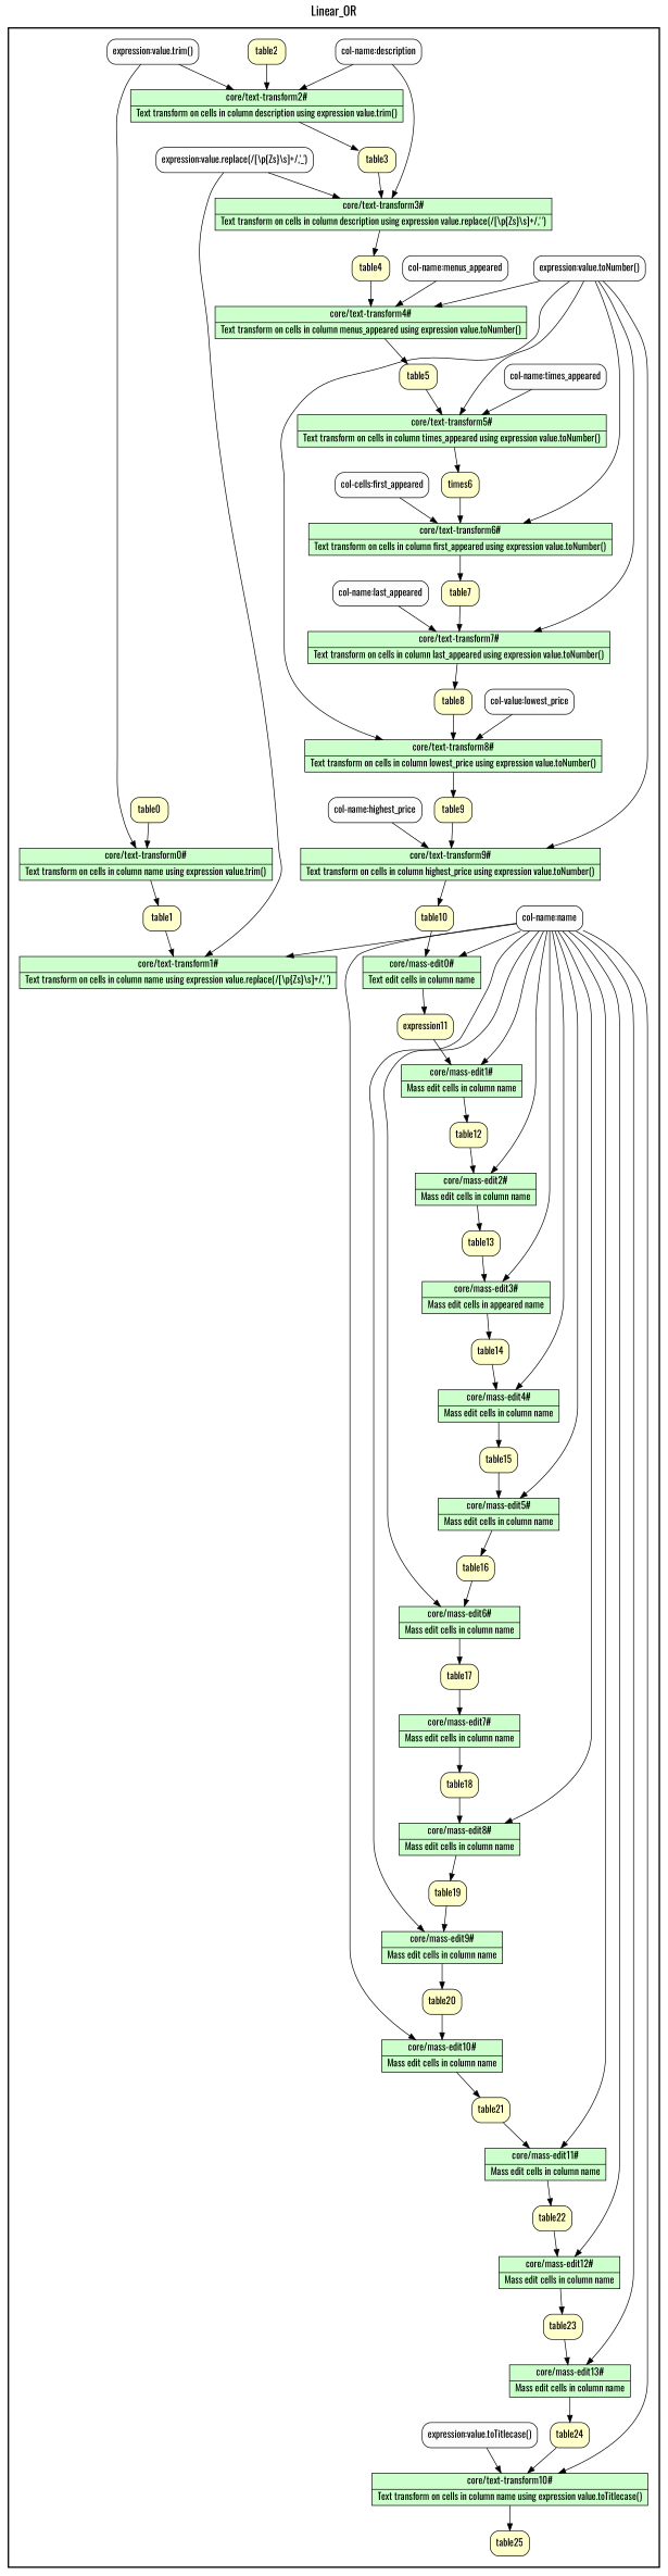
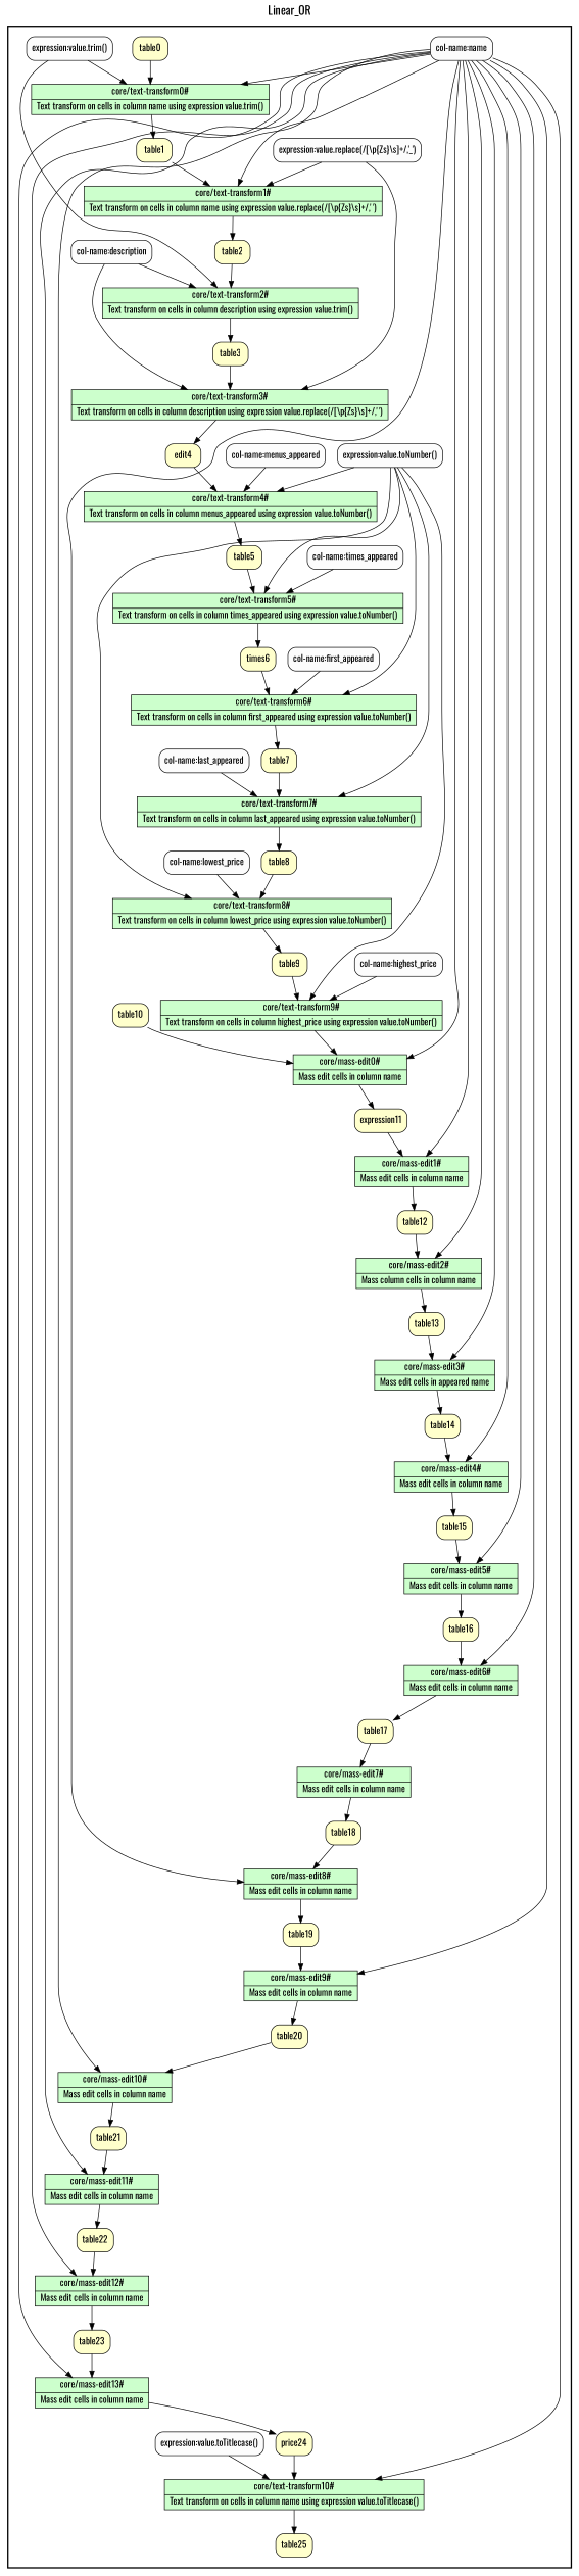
  digraph {
    fontname=Oswald
    fontsize=18
    label=Linear_OR
    labelloc=t
    rankdir=TB
    node [fillcolor="#FFFFCC" fontname=Oswald peripheries=1 shape=box style="rounded,filled"]
    edge [fontname=Oswald]
    n1 [fillcolor="#CCFFCC" label="{<f0> core/text-transform0# |<f1> Text transform on cells in column name using expression value.trim()}" rankdir=LR shape=record style=filled]
    table1
    n3 [fillcolor="#CCFFCC" label="{<f0> core/text-transform1# |<f1> Text transform on cells in column name using expression value.replace(/[\\p\{Zs\}\\s]+/,' ')}" rankdir=LR shape=record style=filled]
    table2
    n5 [fillcolor="#CCFFCC" label="{<f0> core/text-transform2# |<f1> Text transform on cells in column description using expression value.trim()}" rankdir=LR shape=record style=filled]
    table3
    n7 [fillcolor="#CCFFCC" label="{<f0> core/text-transform3# |<f1> Text transform on cells in column description using expression value.replace(/[\\p\{Zs\}\\s]+/,' ')}" rankdir=LR shape=record style=filled]
-   table4
+   table4 [label=edit4]
    n9 [fillcolor="#CCFFCC" label="{<f0> core/text-transform4# |<f1> Text transform on cells in column menus_appeared using expression value.toNumber()}" rankdir=LR shape=record style=filled]
    table5
    n11 [fillcolor="#CCFFCC" label="{<f0> core/text-transform5# |<f1> Text transform on cells in column times_appeared using expression value.toNumber()}" rankdir=LR shape=record style=filled]
    n12 [label=times6]
    n13 [fillcolor="#CCFFCC" label="{<f0> core/text-transform6# |<f1> Text transform on cells in column first_appeared using expression value.toNumber()}" rankdir=LR shape=record style=filled]
    table7
    n15 [fillcolor="#CCFFCC" label="{<f0> core/text-transform7# |<f1> Text transform on cells in column last_appeared using expression value.toNumber()}" rankdir=LR shape=record style=filled]
    table8
    n17 [fillcolor="#CCFFCC" label="{<f0> core/text-transform8# |<f1> Text transform on cells in column lowest_price using expression value.toNumber()}" rankdir=LR shape=record style=filled]
    table9
    n19 [fillcolor="#CCFFCC" label="{<f0> core/text-transform9# |<f1> Text transform on cells in column highest_price using expression value.toNumber()}" rankdir=LR shape=record style=filled]
    table10
-   n21 [fillcolor="#CCFFCC" label="{<f0> core/mass-edit0# |<f1> Text edit cells in column name}" rankdir=LR shape=record style=filled]
+   n21 [fillcolor="#CCFFCC" label="{<f0> core/mass-edit0# |<f1> Mass edit cells in column name}" rankdir=LR shape=record style=filled]
    n22 [label=expression11]
    n23 [fillcolor="#CCFFCC" label="{<f0> core/mass-edit1# |<f1> Mass edit cells in column name}" rankdir=LR shape=record style=filled]
    table12
-   n25 [fillcolor="#CCFFCC" label="{<f0> core/mass-edit2# |<f1> Mass edit cells in column name}" rankdir=LR shape=record style=filled]
+   n25 [fillcolor="#CCFFCC" label="{<f0> core/mass-edit2# |<f1> Mass column cells in column name}" rankdir=LR shape=record style=filled]
    table13
    n27 [fillcolor="#CCFFCC" label="{<f0> core/mass-edit3# |<f1> Mass edit cells in appeared name}" rankdir=LR shape=record style=filled]
    table14
    n29 [fillcolor="#CCFFCC" label="{<f0> core/mass-edit4# |<f1> Mass edit cells in column name}" rankdir=LR shape=record style=filled]
    table15
    n31 [fillcolor="#CCFFCC" label="{<f0> core/mass-edit5# |<f1> Mass edit cells in column name}" rankdir=LR shape=record style=filled]
    table16
    n33 [fillcolor="#CCFFCC" label="{<f0> core/mass-edit6# |<f1> Mass edit cells in column name}" rankdir=LR shape=record style=filled]
    table17
    n35 [fillcolor="#CCFFCC" label="{<f0> core/mass-edit7# |<f1> Mass edit cells in column name}" rankdir=LR shape=record style=filled]
    table18
    n37 [fillcolor="#CCFFCC" label="{<f0> core/mass-edit8# |<f1> Mass edit cells in column name}" rankdir=LR shape=record style=filled]
    table19
    n39 [fillcolor="#CCFFCC" label="{<f0> core/mass-edit9# |<f1> Mass edit cells in column name}" rankdir=LR shape=record style=filled]
    table20
    n41 [fillcolor="#CCFFCC" label="{<f0> core/mass-edit10# |<f1> Mass edit cells in column name}" rankdir=LR shape=record style=filled]
    table21
    n43 [fillcolor="#CCFFCC" label="{<f0> core/mass-edit11# |<f1> Mass edit cells in column name}" rankdir=LR shape=record style=filled]
    table22
    n45 [fillcolor="#CCFFCC" label="{<f0> core/mass-edit12# |<f1> Mass edit cells in column name}" rankdir=LR shape=record style=filled]
    table23
    n47 [fillcolor="#CCFFCC" label="{<f0> core/mass-edit13# |<f1> Mass edit cells in column name}" rankdir=LR shape=record style=filled]
-   table24
+   table24 [label=price24]
    n49 [fillcolor="#CCFFCC" label="{<f0> core/text-transform10# |<f1> Text transform on cells in column name using expression value.toTitlecase()}" rankdir=LR shape=record style=filled]
    table25
    table0
    "col-name:name" [fillcolor="#FCFCFC"]
    "expression:value.trim()" [fillcolor="#FCFCFC"]
    "expression:value.replace(/[\\p{Zs}\\s]+/,'_')" [fillcolor="#FCFCFC"]
    "col-name:description" [fillcolor="#FCFCFC"]
    "col-name:menus_appeared" [fillcolor="#FCFCFC"]
    "expression:value.toNumber()" [fillcolor="#FCFCFC"]
    "col-name:times_appeared" [fillcolor="#FCFCFC"]
-   "col-name:first_appeared" [fillcolor="#FCFCFC" label="col-cells:first_appeared"]
+   "col-name:first_appeared" [fillcolor="#FCFCFC"]
    "col-name:last_appeared" [fillcolor="#FCFCFC"]
-   "col-name:lowest_price" [fillcolor="#FCFCFC" label="col-value:lowest_price"]
+   "col-name:lowest_price" [fillcolor="#FCFCFC"]
    "col-name:highest_price" [fillcolor="#FCFCFC"]
    "expression:value.toTitlecase()" [fillcolor="#FCFCFC"]
    subgraph cluster_1 {
      color=black
      label=""
      penwidth=2
      subgraph cluster_2 {
        color=black
        label=""
        penwidth=0
        n1
        table1
        n3
        table2
        n5
        table3
        n7
        table4
        n9
        table5
        n11
        n12
        n13
        table7
        n15
        table8
        n17
        table9
        n19
        table10
        n21
        n22
        n23
        table12
        n25
        table13
        n27
        table14
        n29
        table15
        n31
        table16
        n33
        table17
        n35
        table18
        n37
        table19
        n39
        table20
        n41
        table21
        n43
        table22
        n45
        table23
        n47
        table24
        n49
        table25
        table0
        "col-name:name"
        "expression:value.trim()"
        "expression:value.replace(/[\\p{Zs}\\s]+/,'_')"
        "col-name:description"
        "col-name:menus_appeared"
        "expression:value.toNumber()"
        "col-name:times_appeared"
        "col-name:first_appeared"
        "col-name:last_appeared"
        "col-name:lowest_price"
        "col-name:highest_price"
        "expression:value.toTitlecase()"
      }
    }
    n1 -> table1
    table1 -> n3
+   n3 -> table2
    table2 -> n5
    n5 -> table3
    table3 -> n7
    n7 -> table4
    table4 -> n9
    n9 -> table5
    table5 -> n11
    n11 -> n12
    n12 -> n13
    n13 -> table7
    table7 -> n15
    n15 -> table8
    table8 -> n17
    n17 -> table9
    table9 -> n19
-   n19 -> table10
+   n19 -> n21
    table10 -> n21
    n21 -> n22
    n22 -> n23
    n23 -> table12
    table12 -> n25
    n25 -> table13
    table13 -> n27
    n27 -> table14
    table14 -> n29
    n29 -> table15
    table15 -> n31
    n31 -> table16
    table16 -> n33
    n33 -> table17
    table17 -> n35
    n35 -> table18
    table18 -> n37
    n37 -> table19
    table19 -> n39
    n39 -> table20
    table20 -> n41
    n41 -> table21
    table21 -> n43
    n43 -> table22
    table22 -> n45
    n45 -> table23
    table23 -> n47
    n47 -> table24
    table24 -> n49
    n49 -> table25
    table0 -> n1
+   "col-name:name" -> n1
    "col-name:name" -> n3
    "col-name:name" -> n21
    "col-name:name" -> n23
    "col-name:name" -> n25
    "col-name:name" -> n27
    "col-name:name" -> n29
    "col-name:name" -> n31
    "col-name:name" -> n33
    "col-name:name" -> n37
    "col-name:name" -> n39
    "col-name:name" -> n41
    "col-name:name" -> n43
    "col-name:name" -> n45
    "col-name:name" -> n47
    "col-name:name" -> n49
    "expression:value.trim()" -> n1
    "expression:value.trim()" -> n5
    "expression:value.replace(/[\\p{Zs}\\s]+/,'_')" -> n3
    "expression:value.replace(/[\\p{Zs}\\s]+/,'_')" -> n7
    "col-name:description" -> n5
    "col-name:description" -> n7
    "col-name:menus_appeared" -> n9
    "expression:value.toNumber()" -> n9
    "expression:value.toNumber()" -> n11
    "expression:value.toNumber()" -> n13
    "expression:value.toNumber()" -> n15
    "expression:value.toNumber()" -> n17
    "expression:value.toNumber()" -> n19
    "col-name:times_appeared" -> n11
    "col-name:first_appeared" -> n13
    "col-name:last_appeared" -> n15
    "col-name:lowest_price" -> n17
    "col-name:highest_price" -> n19
    "expression:value.toTitlecase()" -> n49
  }
